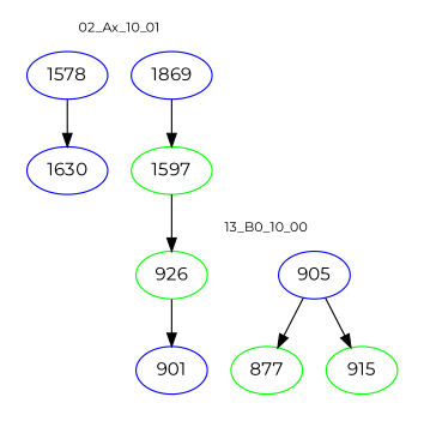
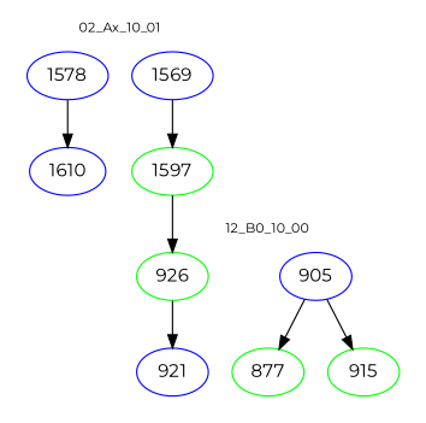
  digraph {
    fontname=Montserrat
    node [color=blue fontname=Montserrat]
    edge [color=black fontname=Montserrat]
-   n1 [label=1869]
+   n1 [label=1569]
    n2 [color=green label=1597]
    n3 [label=1578]
-   n4 [label=1630]
+   n4 [label=1610]
    n5 [label=905]
    n6 [color=green label=877]
    n7 [color=green label=915]
    n8 [color=green label=926]
-   n9 [label=901]
+   n9 [label=921]
    subgraph cluster_1 {
      color=white
      fontsize=10
      label="02_Ax_10_01"
      n1
      n2
      n3
      n4
    }
    subgraph cluster_2 {
      color=white
      fontsize=10
-     label="13_B0_10_00"
+     label="12_B0_10_00"
      n5
      n6
      n7
      n8
      n9
    }
    n1 -> n2
    n2 -> n8
    n3 -> n4
    n5 -> n6
    n5 -> n7
    n8 -> n9
  }
